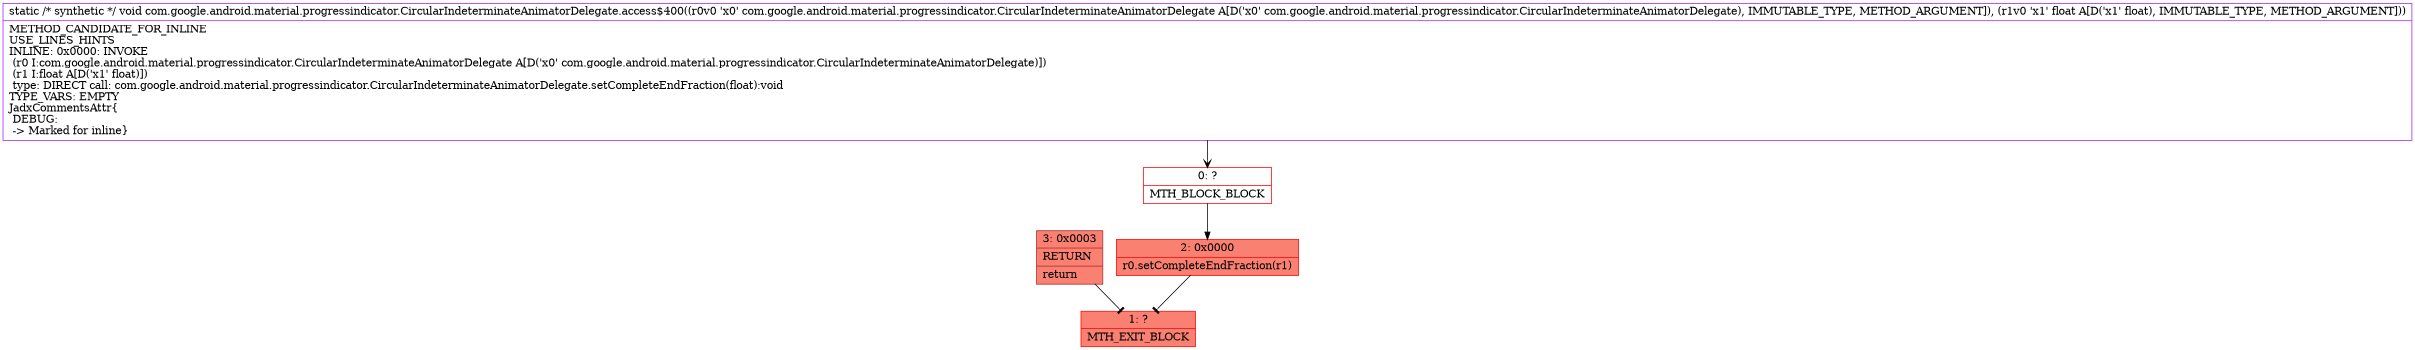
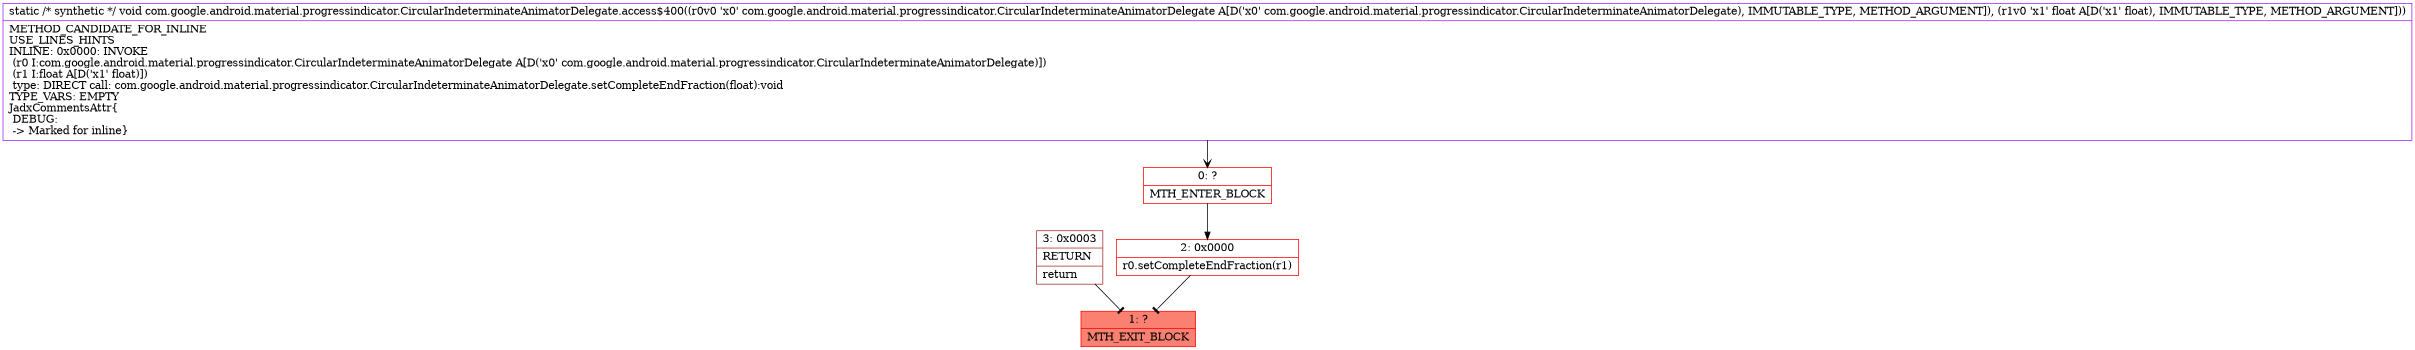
  digraph {
    node [color=red fillcolor=white shape=record style=filled]
    edge [arrowhead=tee]
-   n1 [label="{0\:\ ?|MTH_BLOCK_BLOCK\l}"]
-   n2 [fillcolor=salmon label="{2\:\ 0x0000|r0.setCompleteEndFraction(r1)\l}"]
+   n1 [label="{0\:\ ?|MTH_ENTER_BLOCK\l}"]
+   n2 [label="{2\:\ 0x0000|r0.setCompleteEndFraction(r1)\l}"]
    n3 [fillcolor=salmon label="{1\:\ ?|MTH_EXIT_BLOCK\l}"]
-   n4 [color=brown fillcolor=salmon label="{3\:\ 0x0003|RETURN\l|return\l}"]
+   n4 [color=brown label="{3\:\ 0x0003|RETURN\l|return\l}"]
    n5 [color=purple label="{static \/* synthetic *\/ void com.google.android.material.progressindicator.CircularIndeterminateAnimatorDelegate.access$400((r0v0 'x0' com.google.android.material.progressindicator.CircularIndeterminateAnimatorDelegate A[D('x0' com.google.android.material.progressindicator.CircularIndeterminateAnimatorDelegate), IMMUTABLE_TYPE, METHOD_ARGUMENT]), (r1v0 'x1' float A[D('x1' float), IMMUTABLE_TYPE, METHOD_ARGUMENT]))  | METHOD_CANDIDATE_FOR_INLINE\lUSE_LINES_HINTS\lINLINE: 0x0000: INVOKE  \l  (r0 I:com.google.android.material.progressindicator.CircularIndeterminateAnimatorDelegate A[D('x0' com.google.android.material.progressindicator.CircularIndeterminateAnimatorDelegate)])\l  (r1 I:float A[D('x1' float)])\l type: DIRECT call: com.google.android.material.progressindicator.CircularIndeterminateAnimatorDelegate.setCompleteEndFraction(float):void\lTYPE_VARS: EMPTY\lJadxCommentsAttr\{\l DEBUG: \l \-\> Marked for inline\}\l}"]
    n1 -> n2 [arrowhead=normal]
    n2 -> n3
    n4 -> n3
    n5 -> n1 [arrowhead=vee]
  }
